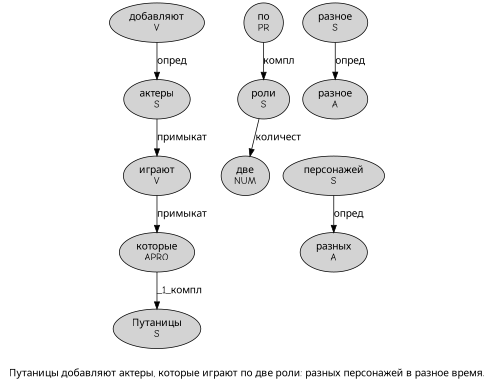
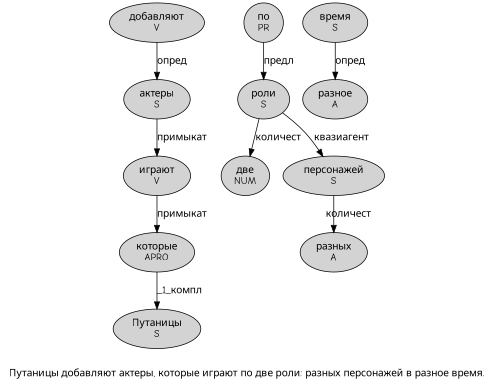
  digraph {
    fontname="Comic Neue"
    label="Путаницы добавляют актеры, которые играют по две роли: разных персонажей в разное время."
    node [fillcolor=lightgray fontname="Comic Neue" penwidth=1 shape=ellipse style=filled]
    edge [fontname="Comic Neue"]
    n1 [label="Путаницы\nS"]
    n2 [label="добавляют\nV"]
    n3 [label="актеры\nS"]
    n4 [label="играют\nV"]
    n5 [label="которые\nAPRO"]
    n6 [label="по\nPR"]
    n7 [label="роли\nS"]
    n8 [label="две\nNUM"]
    n9 [label="персонажей\nS"]
    n10 [label="разных\nA"]
-   n11 [label="разное\nS"]
+   n11 [label="время\nS"]
    n12 [label="разное\nA"]
    n2 -> n3 [label="опред"]
    n3 -> n4 [label="примыкат"]
    n4 -> n5 [label="примыкат"]
    n5 -> n1 [label="_1_компл"]
-   n6 -> n7 [label="компл"]
+   n6 -> n7 [label="предл"]
    n7 -> n8 [label="количест"]
-   n9 -> n10 [label="опред"]
+   n7 -> n9 [label="квазиагент"]
+   n9 -> n10 [label="количест"]
    n11 -> n12 [label="опред"]
  }
